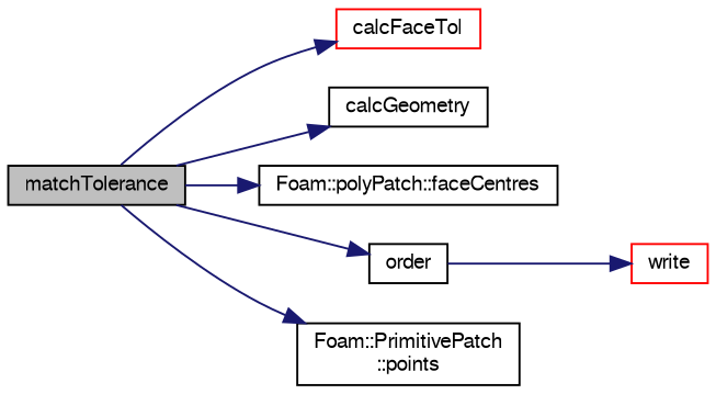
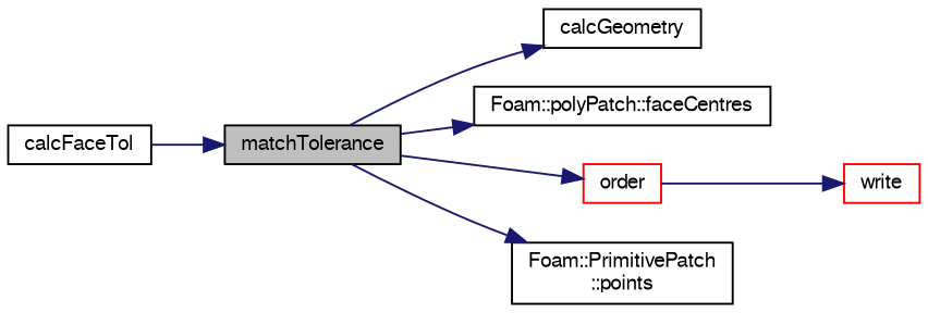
  digraph {
    rankdir=LR
    node [color=black fontname=FreeSans fontsize=10 shape=record]
    edge [color=midnightblue fontname=FreeSans fontsize=10 labelfontname=FreeSans labelfontsize=10 style=solid]
    n1 [fillcolor=grey75 fontcolor=black height=0.2 label=matchTolerance style=filled width=0.4]
-   n2 [color=red height=0.2 label=calcFaceTol width=0.4]
+   n2 [height=0.2 label=calcFaceTol width=0.4]
    n3 [height=0.2 label=calcGeometry width=0.4]
    n4 [height=0.2 label="Foam::polyPatch::faceCentres" width=0.4]
-   n5 [height=0.2 label=order width=0.4]
+   n5 [color=red height=0.2 label=order width=0.4]
    n6 [height=0.2 label="Foam::PrimitivePatch\l::points" width=0.4]
    n7 [color=red height=0.2 label=write width=0.4]
-   n1 -> n2
+   n2 -> n1
    n1 -> n3
    n1 -> n4
    n1 -> n5
    n1 -> n6
    n5 -> n7
  }
